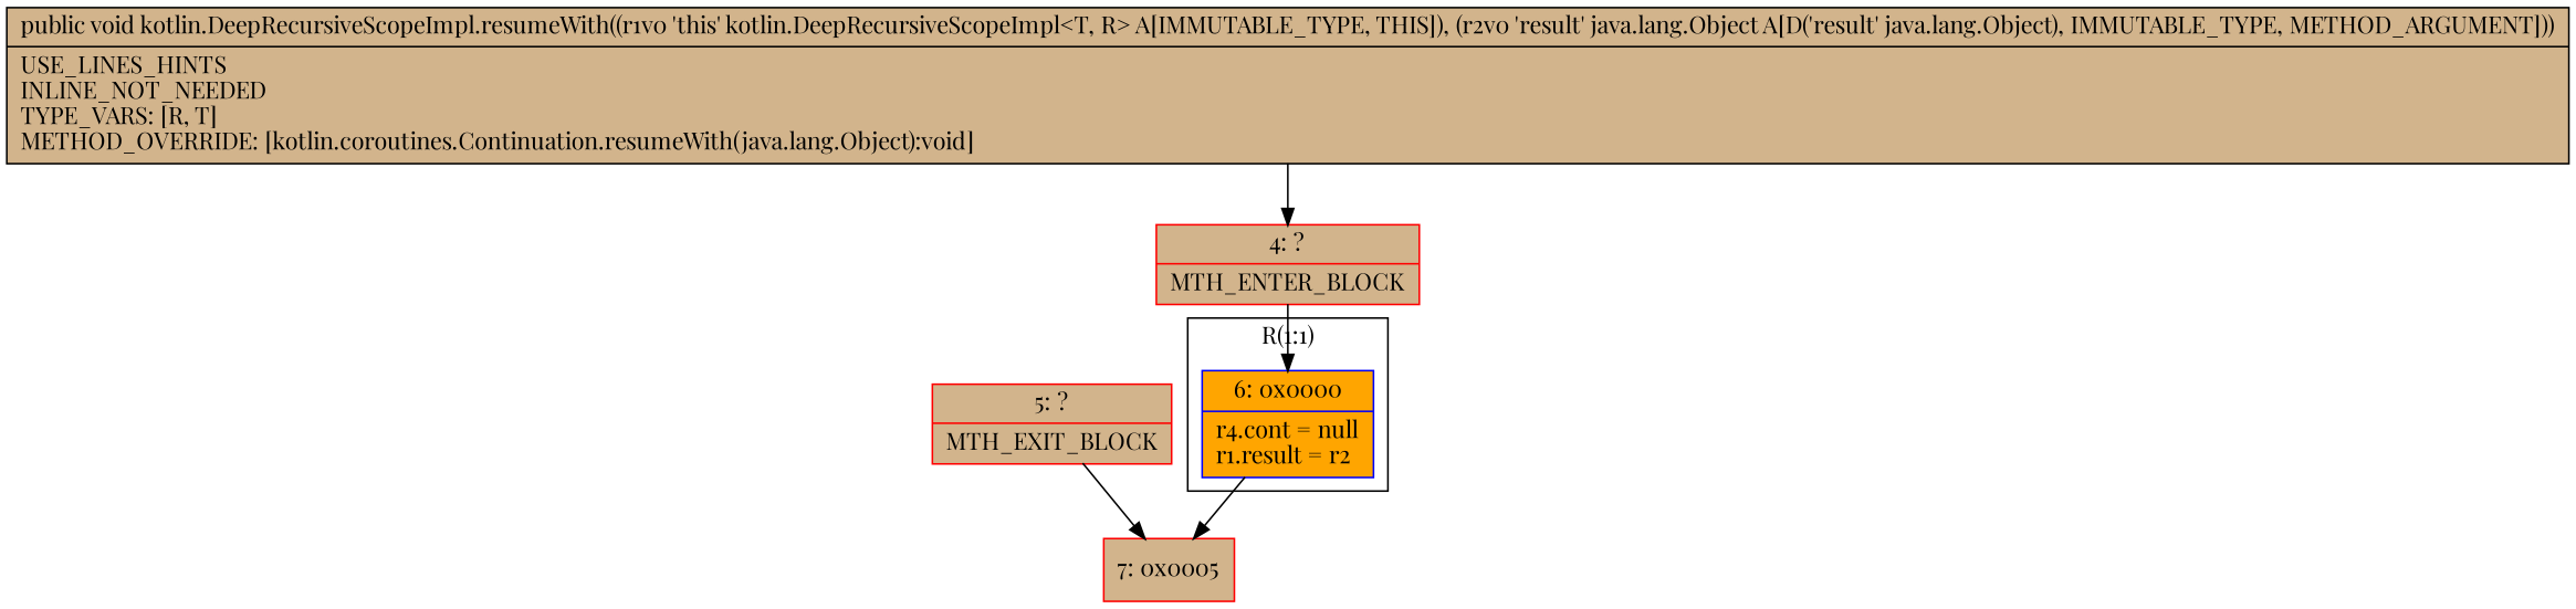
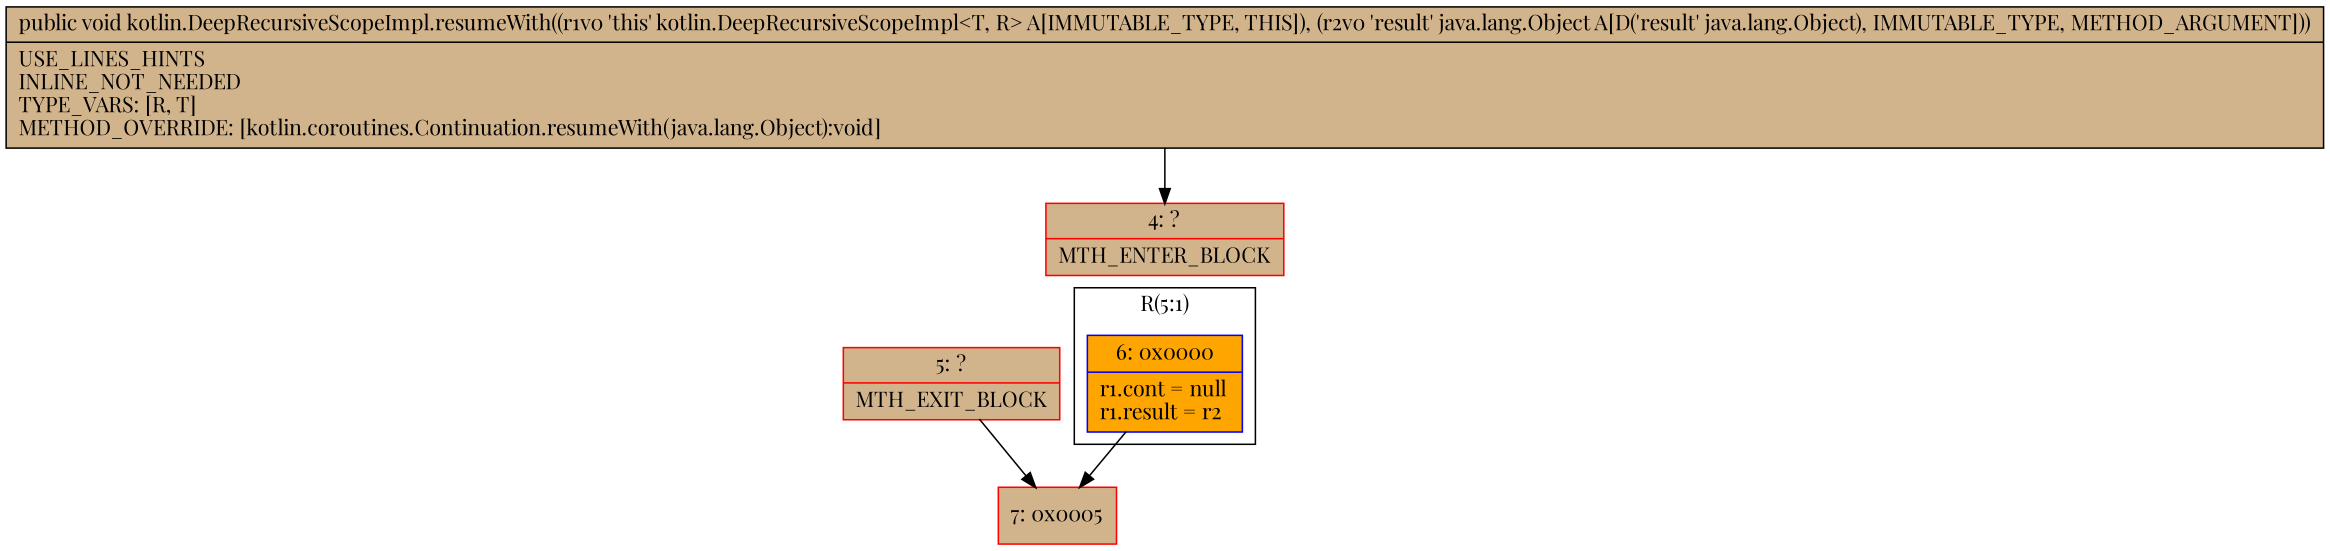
  digraph {
    fontname="Playfair Display"
    node [color=red fillcolor=tan fontname="Playfair Display" shape=record style=filled]
    edge [fontname="Playfair Display"]
-   n1 [color=blue fillcolor=orange label="{6\:\ 0x0000|r4.cont = null\lr1.result = r2\l}"]
+   n1 [color=blue fillcolor=orange label="{6\:\ 0x0000|r1.cont = null\lr1.result = r2\l}"]
    n2 [label="{7\:\ 0x0005}"]
    n3 [label="{4\:\ ?|MTH_ENTER_BLOCK\l}"]
    n4 [label="{5\:\ ?|MTH_EXIT_BLOCK\l}"]
    n5 [label="{public void kotlin.DeepRecursiveScopeImpl.resumeWith((r1v0 'this' kotlin.DeepRecursiveScopeImpl\<T, R\> A[IMMUTABLE_TYPE, THIS]), (r2v0 'result' java.lang.Object A[D('result' java.lang.Object), IMMUTABLE_TYPE, METHOD_ARGUMENT]))  | USE_LINES_HINTS\lINLINE_NOT_NEEDED\lTYPE_VARS: [R, T]\lMETHOD_OVERRIDE: [kotlin.coroutines.Continuation.resumeWith(java.lang.Object):void]\l}" color=""]
    subgraph cluster_1 {
-     label="R(1:1)"
+     label="R(5:1)"
      n1
    }
    n1 -> n2
-   n3 -> n1
    n4 -> n2
    n5 -> n3
  }
